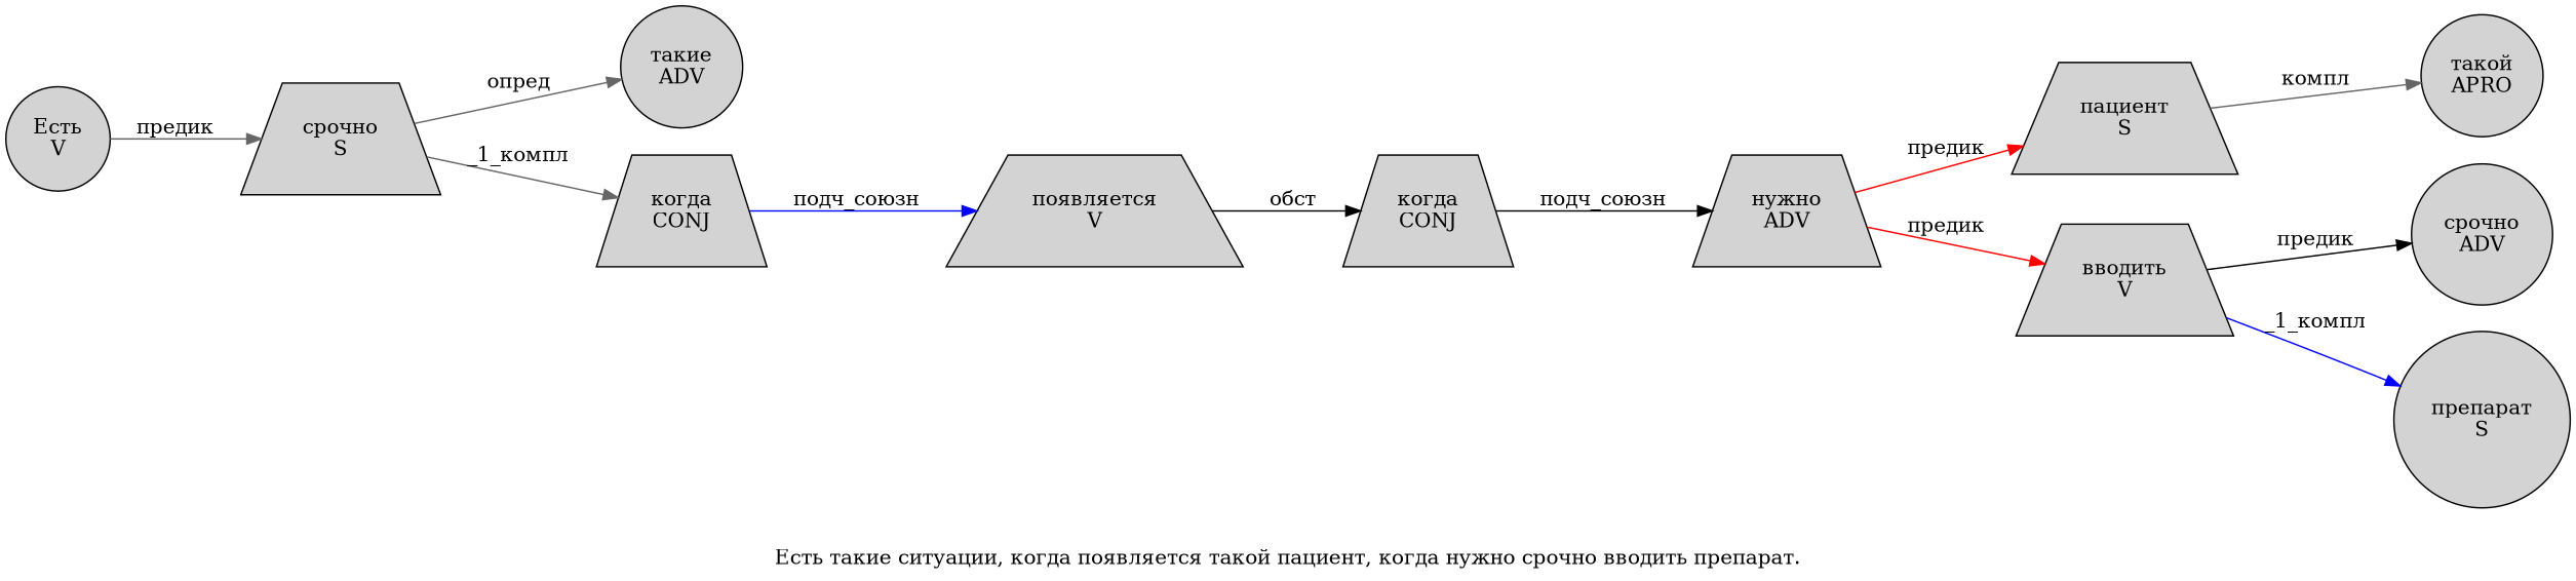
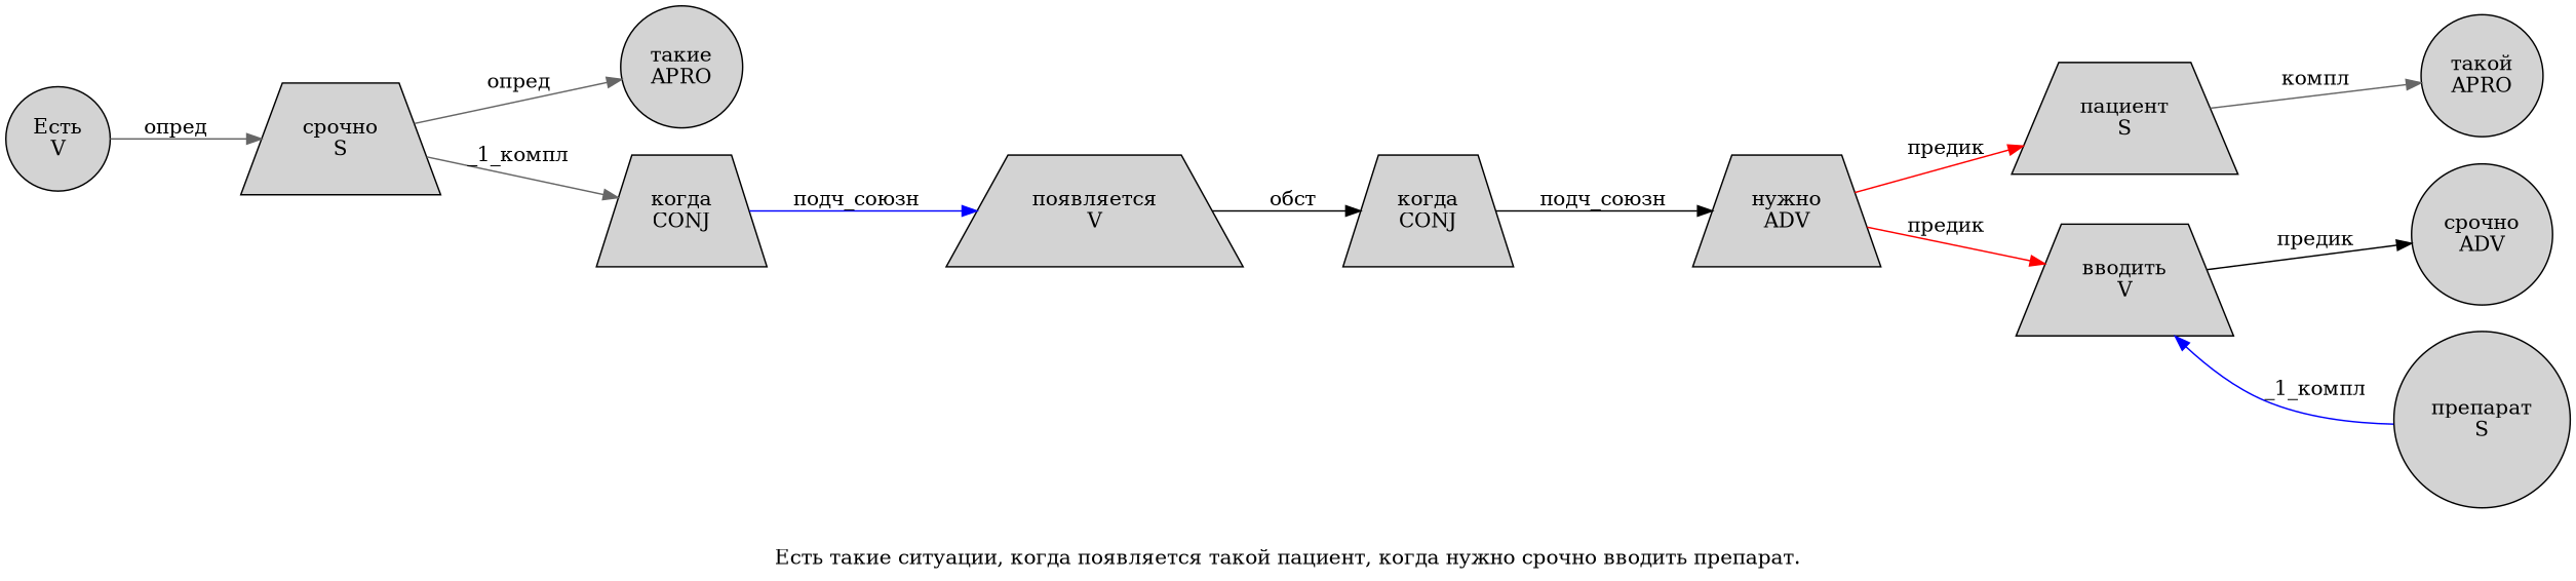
  digraph {
    label="Есть такие ситуации, когда появляется такой пациент, когда нужно срочно вводить препарат."
    rankdir=LR
    node [fillcolor=lightgray penwidth=1 shape=trapezium style=filled]
    edge [color=gray40]
    n1 [label="Есть\nV" shape=circle]
    n2 [label="срочно\nS"]
-   n3 [label="такие\nADV" shape=circle]
+   n3 [label="такие\nAPRO" shape=circle]
    n4 [label="когда\nCONJ"]
    n5 [label="появляется\nV"]
    n6 [label="когда\nCONJ"]
    n7 [label="пациент\nS"]
    n8 [label="такой\nAPRO" shape=circle]
    n9 [label="нужно\nADV"]
    n10 [label="вводить\nV"]
    n11 [label="срочно\nADV" shape=circle]
    n12 [label="препарат\nS" shape=circle]
-   n1 -> n2 [label="предик"]
+   n1 -> n2 [label="опред"]
    n2 -> n3 [label="опред"]
    n2 -> n4 [label="_1_компл"]
    n4 -> n5 [color=blue label="подч_союзн"]
    n5 -> n6 [color=black label="обст"]
    n6 -> n9 [color=black label="подч_союзн"]
    n7 -> n8 [label="компл"]
    n9 -> n7 [color=red label="предик"]
    n9 -> n10 [color=red label="предик"]
    n10 -> n11 [color=black label="предик"]
-   n10 -> n12 [color=blue label="_1_компл"]
+   n12 -> n10 [color=blue label="_1_компл"]
  }
